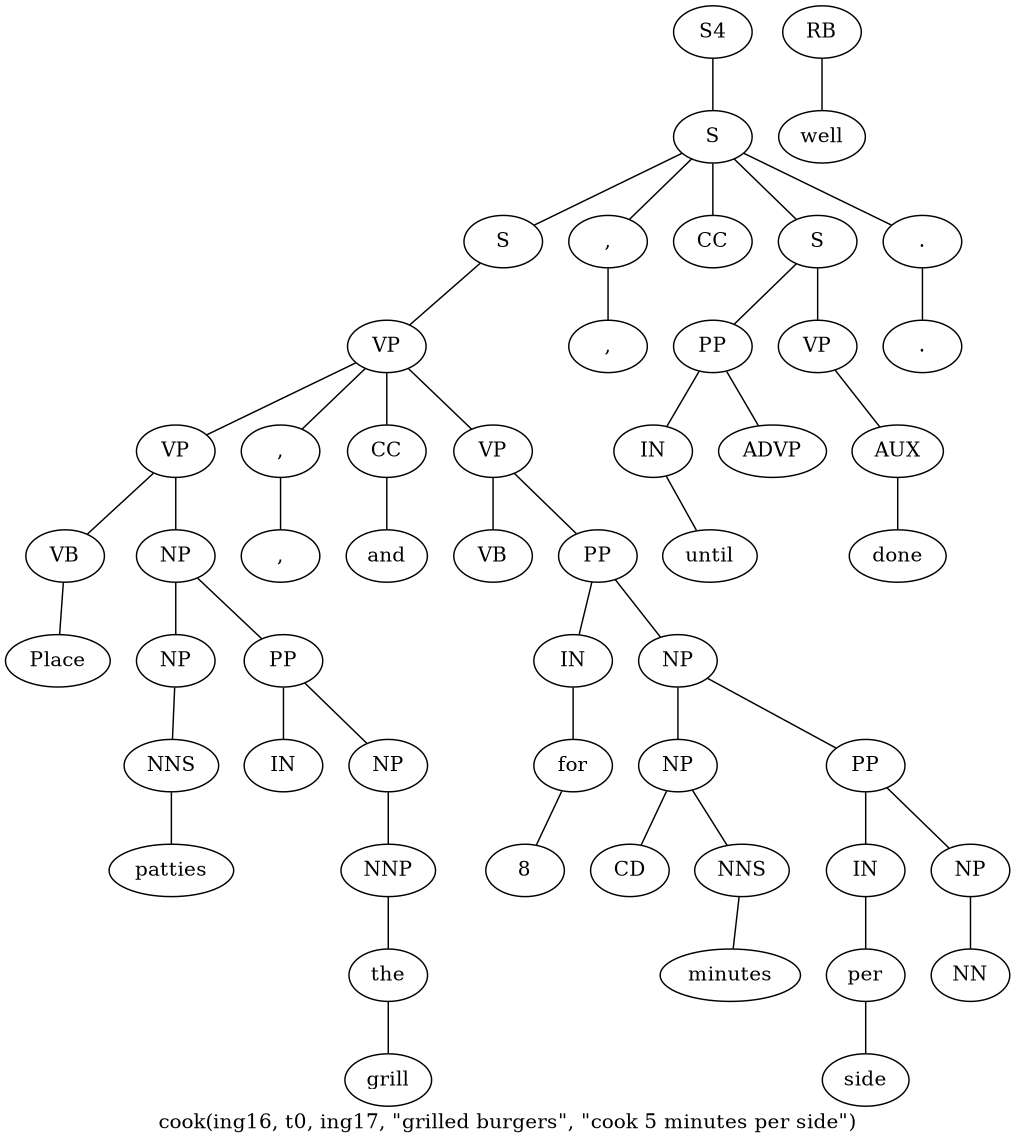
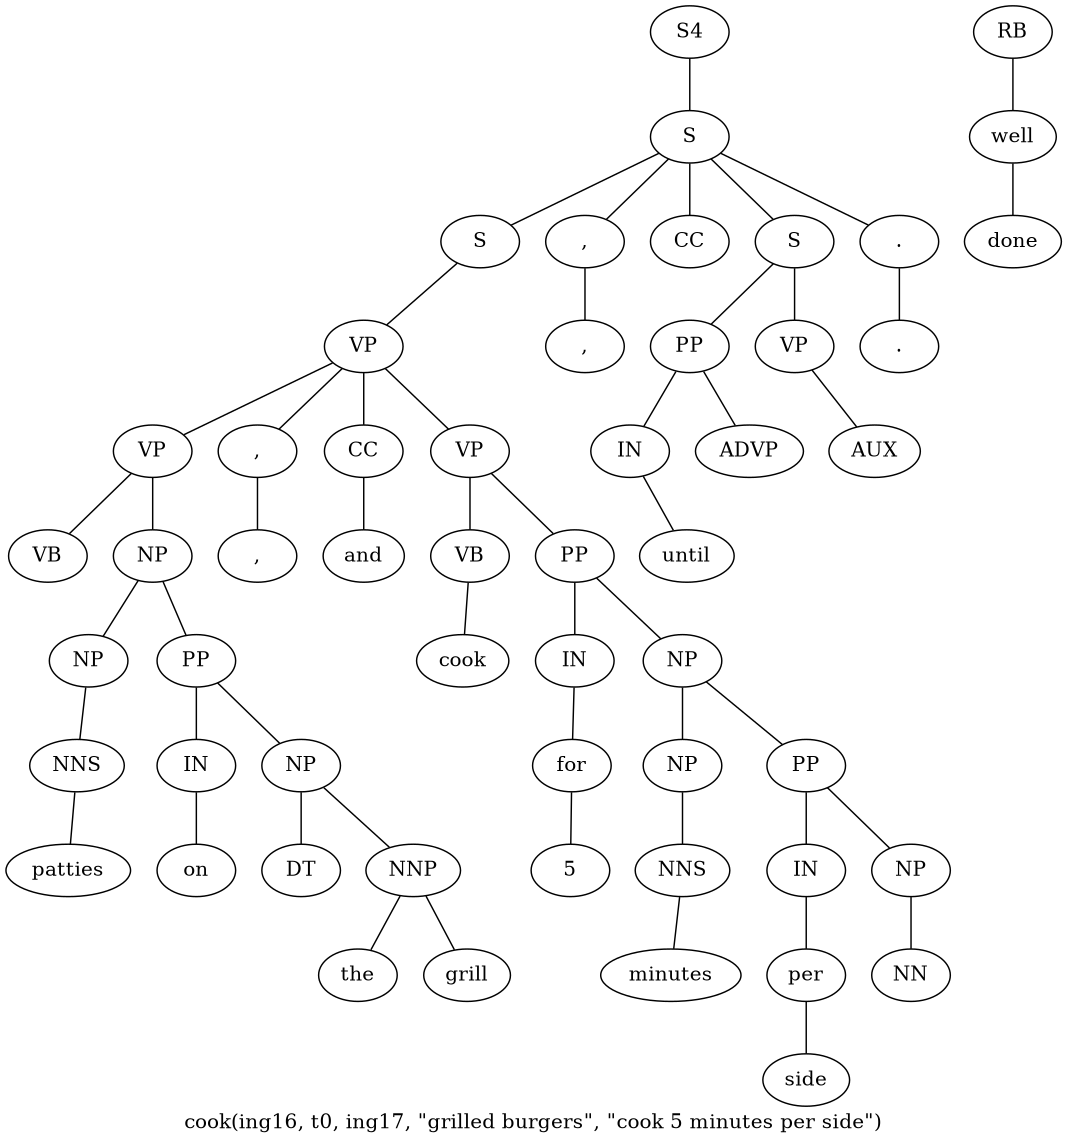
  graph {
    label="cook(ing16, t0, ing17, \"grilled burgers\", \"cook 5 minutes per side\")"
    n1 [label=S4]
    n2 [label=S]
    n3 [label=S]
    n4 [label=","]
    n5 [label=CC]
    n6 [label=S]
    n7 [label="."]
    n8 [label=VP]
    n9 [label=","]
    n10 [label=PP]
    n11 [label=VP]
    n12 [label="."]
    n13 [label=VP]
    n14 [label=","]
    n15 [label=CC]
    n16 [label=VP]
    n17 [label=VB]
    n18 [label=NP]
    n19 [label=","]
    n20 [label=and]
    n21 [label=VB]
    n22 [label=PP]
-   n23 [label=Place]
    n24 [label=NP]
    n25 [label=PP]
    n26 [label=NNS]
    n27 [label=IN]
    n28 [label=NP]
    n29 [label=patties]
+   n30 [label=on]
+   n31 [label=DT]
    n32 [label=NNP]
    n33 [label=the]
    n34 [label=grill]
+   n35 [label=cook]
    n36 [label=IN]
    n37 [label=NP]
    n38 [label=for]
    n39 [label=NP]
    n40 [label=PP]
-   n41 [label=8]
-   n42 [label=CD]
+   n41 [label=5]
    n43 [label=NNS]
    n44 [label=IN]
    n45 [label=NP]
    n46 [label=minutes]
    n47 [label=per]
    n48 [label=NN]
    n49 [label=side]
    n50 [label=IN]
    n51 [label=ADVP]
    n52 [label=AUX]
    n53 [label=until]
    n54 [label=RB]
    n55 [label=well]
    n56 [label=done]
    n1 -- n2
    n2 -- n3
    n2 -- n4
    n2 -- n5
    n2 -- n6
    n2 -- n7
    n3 -- n8
    n4 -- n9
    n6 -- n10
    n6 -- n11
    n7 -- n12
    n8 -- n13
    n8 -- n14
    n8 -- n15
    n8 -- n16
    n10 -- n50
    n10 -- n51
    n11 -- n52
    n13 -- n17
    n13 -- n18
    n14 -- n19
    n15 -- n20
    n16 -- n21
    n16 -- n22
-   n17 -- n23
    n18 -- n24
    n18 -- n25
+   n21 -- n35
    n22 -- n36
    n22 -- n37
    n24 -- n26
    n25 -- n27
    n25 -- n28
    n26 -- n29
+   n27 -- n30
+   n28 -- n31
    n28 -- n32
    n32 -- n33
-   n33 -- n34
+   n32 -- n34
    n36 -- n38
    n37 -- n39
    n37 -- n40
    n38 -- n41
-   n39 -- n42
    n39 -- n43
    n40 -- n44
    n40 -- n45
    n43 -- n46
    n44 -- n47
    n45 -- n48
    n47 -- n49
    n50 -- n53
-   n52 -- n56
+   n55 -- n56
    n54 -- n55
  }
